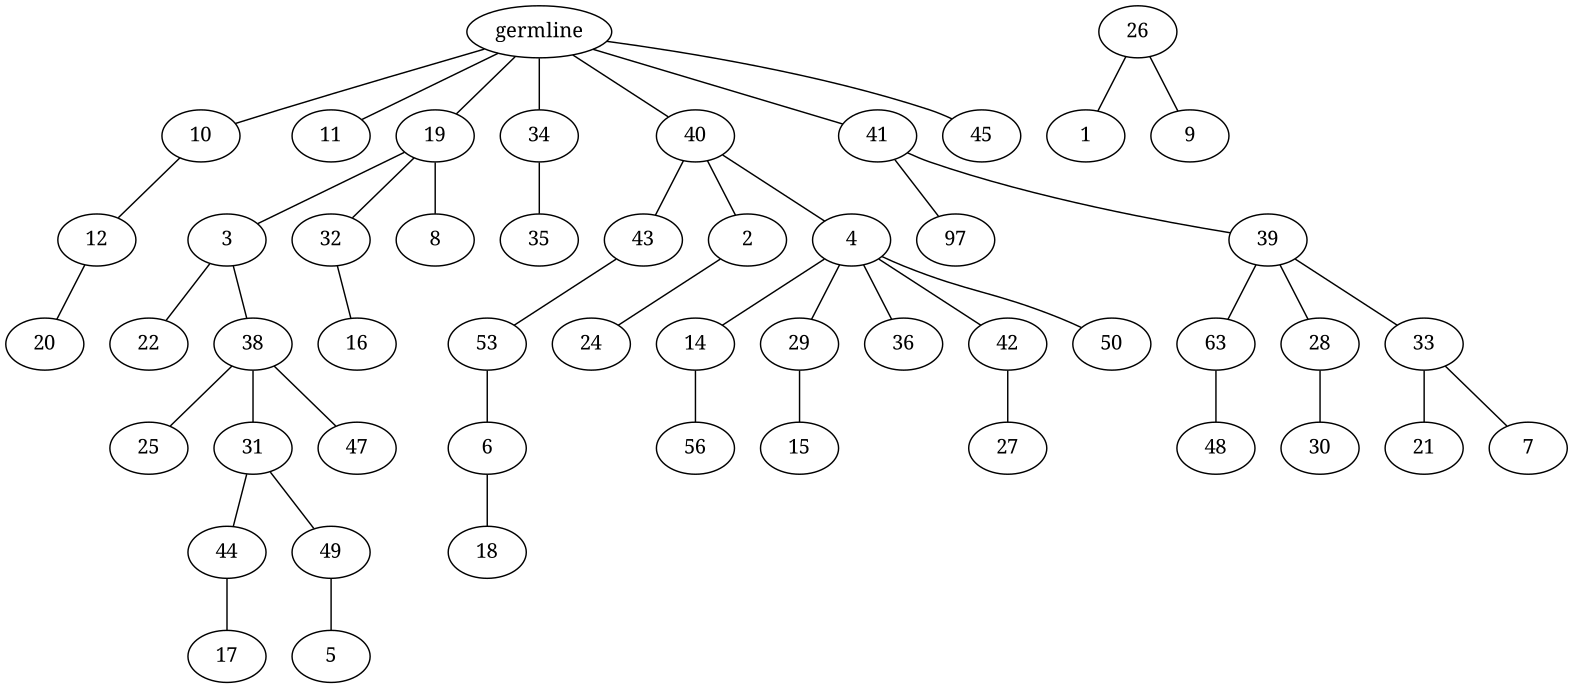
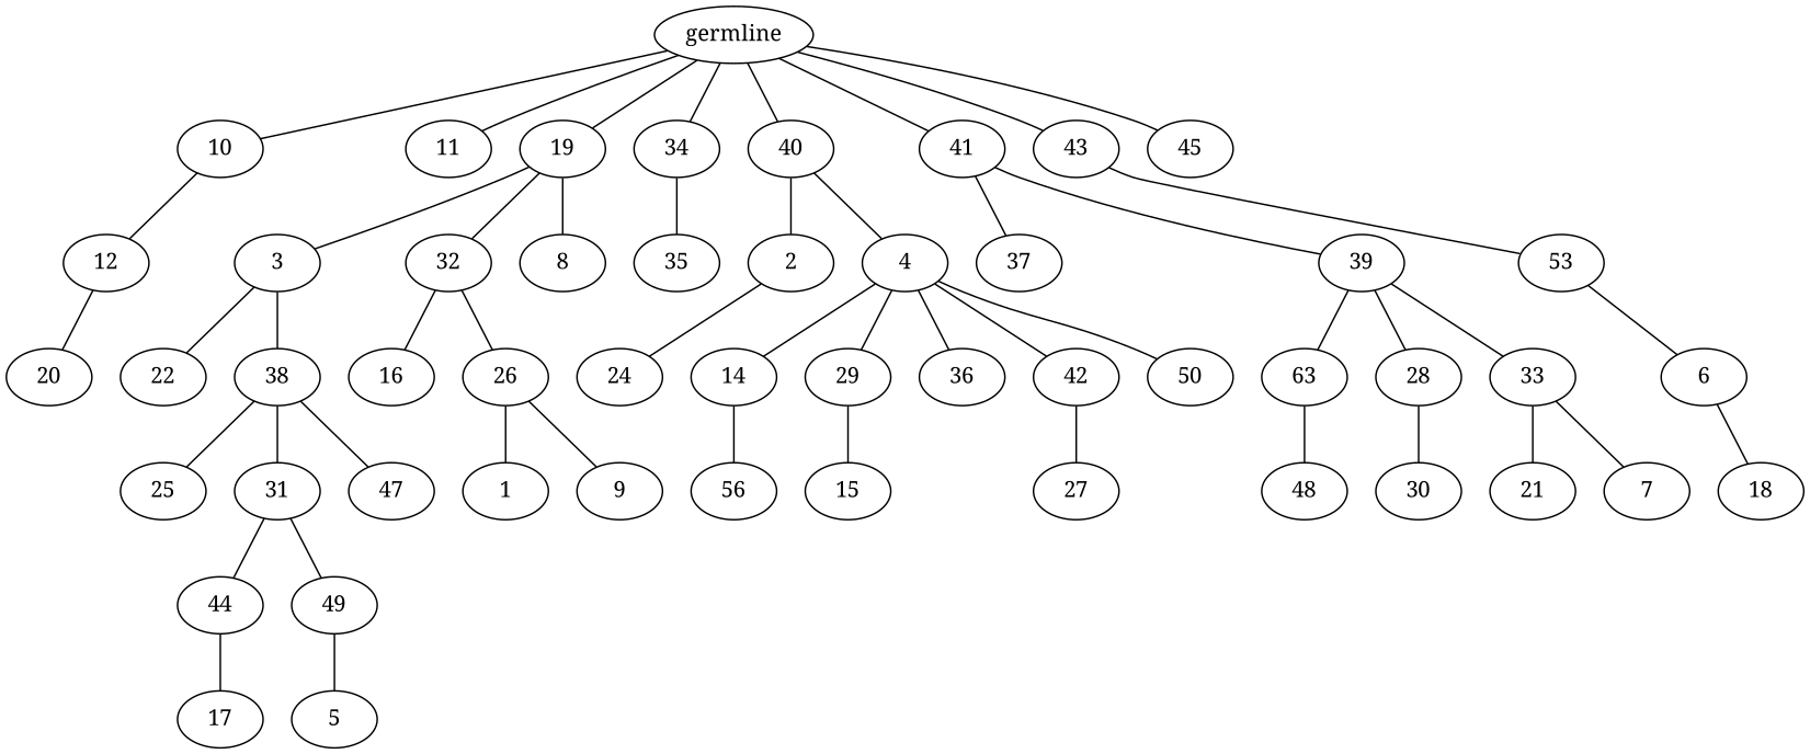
  graph {
    fontname="Noto Serif"
    node [fontname="Noto Serif"]
    edge [fontname="Noto Serif"]
    n1 [label=germline]
    n2 [label=10]
    n3 [label=11]
    n4 [label=19]
    n5 [label=34]
    n6 [label=40]
    n7 [label=41]
    n8 [label=43]
    n9 [label=45]
    n10 [label=12]
    n11 [label=3]
    n12 [label=32]
    n13 [label=8]
    n14 [label=35]
    n15 [label=2]
    n16 [label=4]
-   n17 [label=97]
+   n17 [label=37]
    n18 [label=39]
    n19 [label=53]
    n20 [label=20]
    n21 [label=22]
    n22 [label=38]
    n23 [label=16]
    n24 [label=26]
    n25 [label=25]
    n26 [label=31]
    n27 [label=47]
    n28 [label=44]
    n29 [label=49]
    n30 [label=17]
    n31 [label=5]
    n32 [label=1]
    n33 [label=9]
    n34 [label=24]
    n35 [label=14]
    n36 [label=29]
    n37 [label=36]
    n38 [label=42]
    n39 [label=50]
    n40 [label=56]
    n41 [label=15]
    n42 [label=27]
    n43 [label=63]
    n44 [label=28]
    n45 [label=33]
    n46 [label=48]
    n47 [label=30]
    n48 [label=21]
    n49 [label=7]
    n50 [label=6]
    n51 [label=18]
    n1 -- n2
    n1 -- n3
    n1 -- n4
    n1 -- n5
    n1 -- n6
    n1 -- n7
-   n6 -- n8
+   n1 -- n8
    n1 -- n9
    n2 -- n10
    n4 -- n11
    n4 -- n12
    n4 -- n13
    n5 -- n14
    n6 -- n15
    n6 -- n16
    n7 -- n17
    n7 -- n18
    n8 -- n19
    n10 -- n20
    n11 -- n21
    n11 -- n22
    n12 -- n23
+   n12 -- n24
    n15 -- n34
    n16 -- n35
    n16 -- n36
    n16 -- n37
    n16 -- n38
    n16 -- n39
    n18 -- n43
    n18 -- n44
    n18 -- n45
    n19 -- n50
    n22 -- n25
    n22 -- n26
    n22 -- n27
    n24 -- n32
    n24 -- n33
    n26 -- n28
    n26 -- n29
    n28 -- n30
    n29 -- n31
    n35 -- n40
    n36 -- n41
    n38 -- n42
    n43 -- n46
    n44 -- n47
    n45 -- n48
    n45 -- n49
    n50 -- n51
  }
